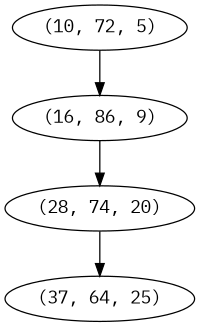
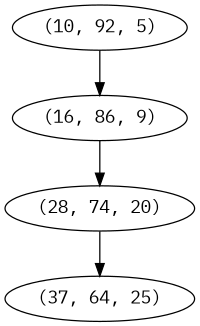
  digraph {
    fontname="IBM Plex Mono"
    node [fontname="IBM Plex Mono"]
    edge [fontname="IBM Plex Mono"]
-   "(10, 92, 5)" [label="(10, 72, 5)"]
+   "(10, 92, 5)"
    "(16, 86, 9)"
    "(28, 74, 20)"
    n4 [label="(37, 64, 25)"]
    "(10, 92, 5)" -> "(16, 86, 9)"
    "(16, 86, 9)" -> "(28, 74, 20)"
    "(28, 74, 20)" -> n4
  }
